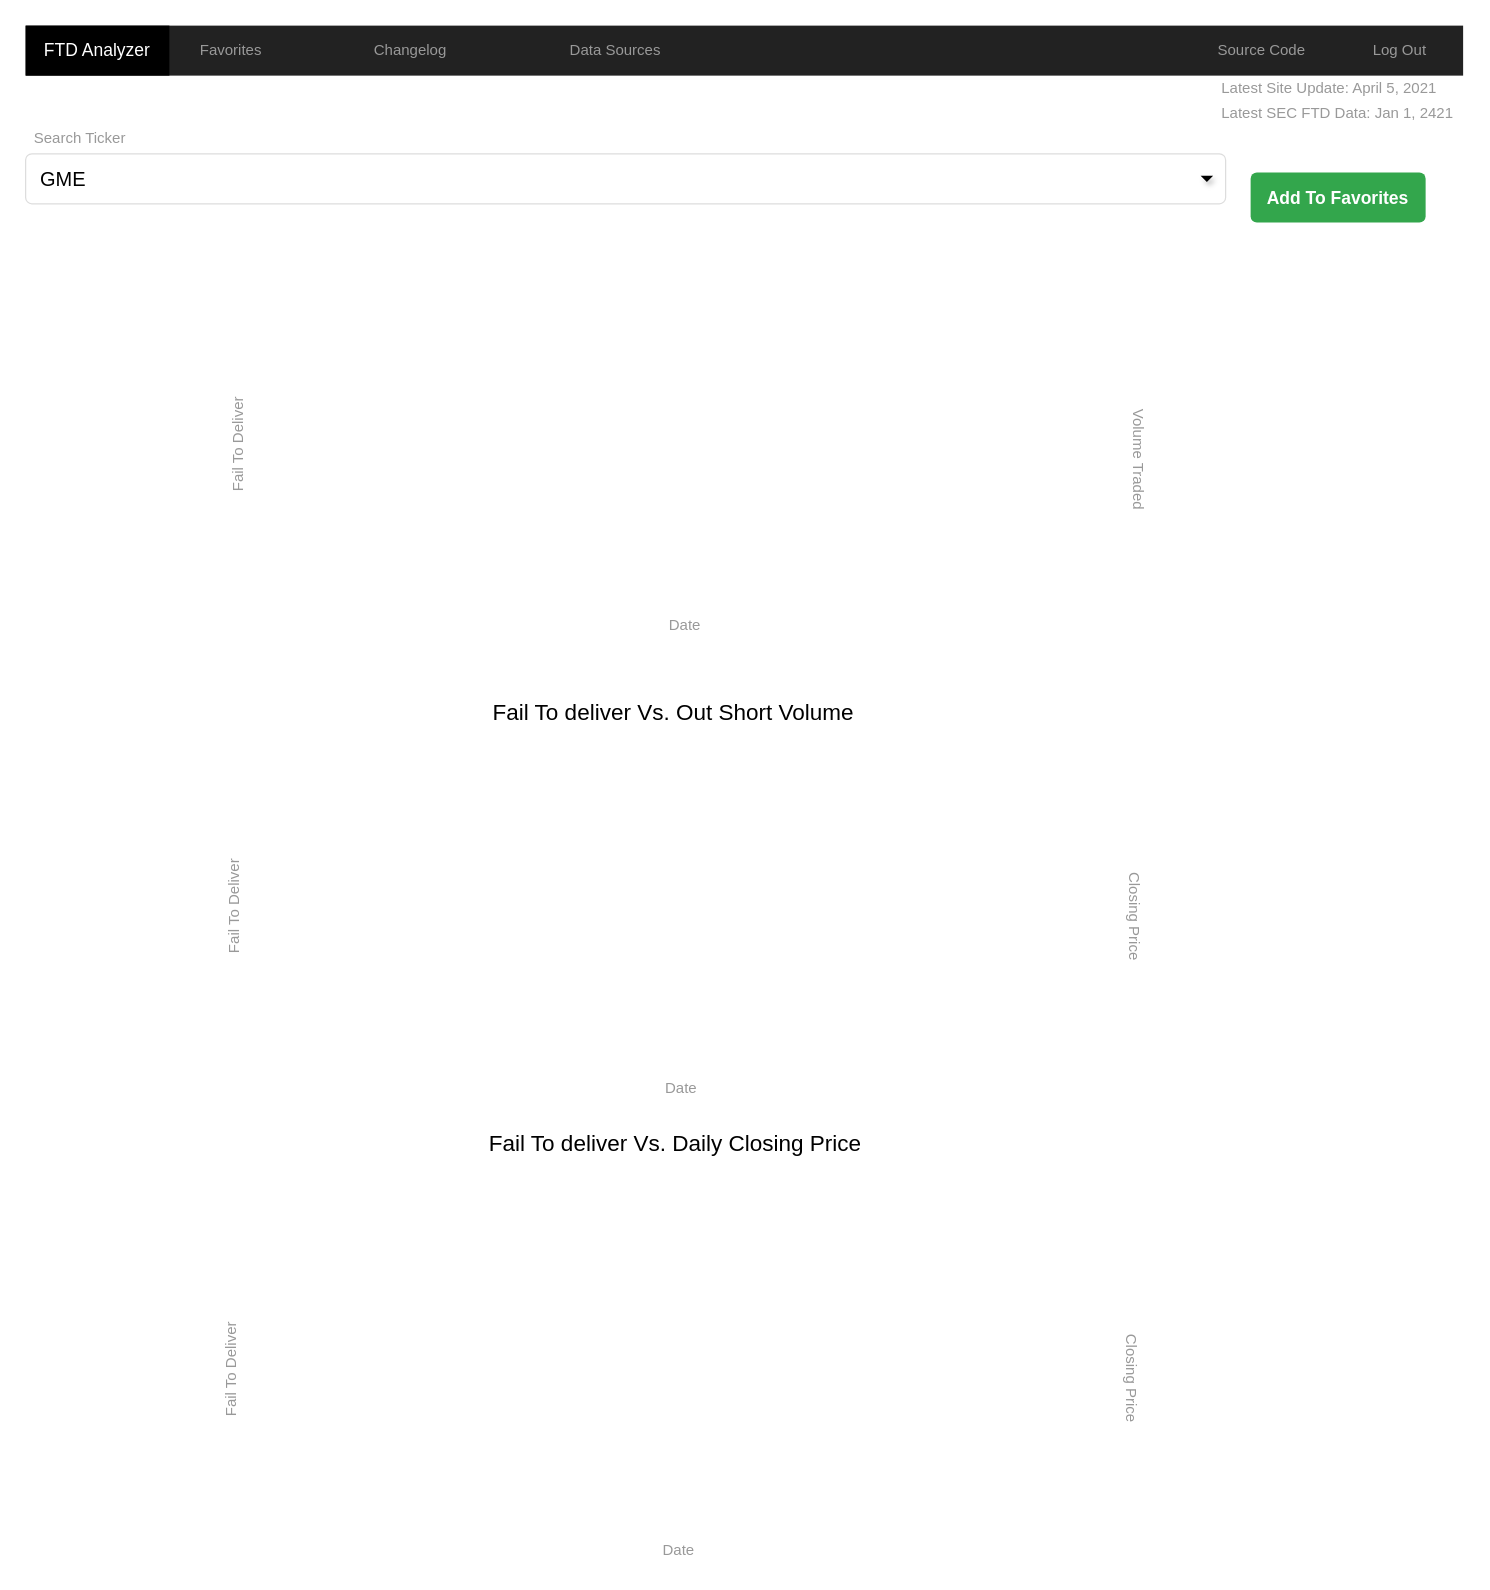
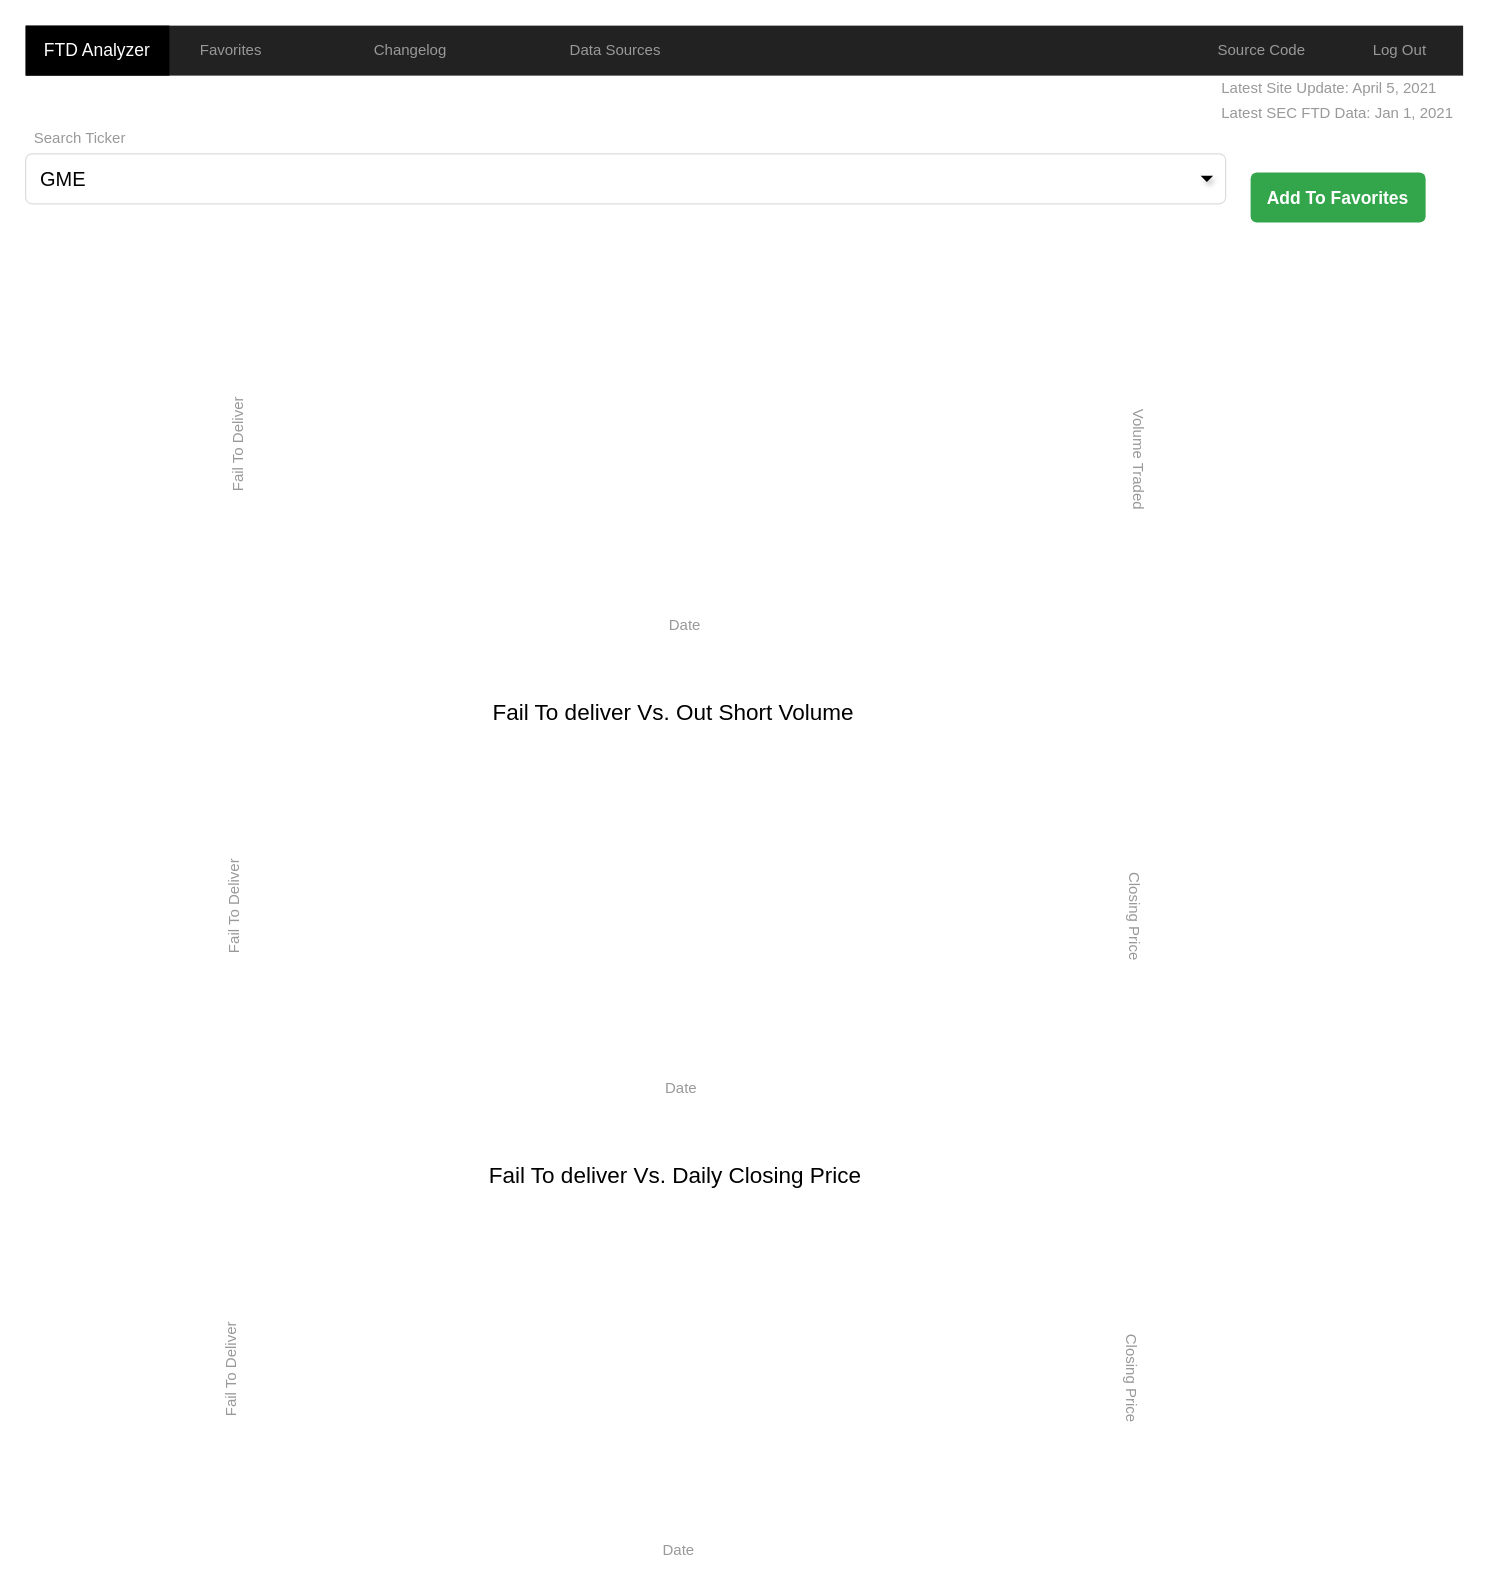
  <mxCell id="0" style=";html=1;" />
  <mxCell id="1" style=";html=1;" parent="0" />
  <mxCell id="2" value="" style="html=1;shadow=0;dashed=0;shape=mxgraph.bootstrap.rect;fillColor=#222222;strokeColor=none;whiteSpace=wrap;rounded=0;fontSize=12;fontColor=#000000;align=center;" parent="1" vertex="1"><mxGeometry x="20" y="20" width="1150" height="40" as="geometry" /></mxCell>
  <mxCell id="3" value="FTD Analyzer" style="html=1;shadow=0;dashed=0;strokeColor=none;shape=mxgraph.bootstrap.rect;fontSize=14;whiteSpace=wrap;fillColor=#000000;fontColor=#FFFFFF;" parent="2" vertex="1"><mxGeometry width="115" height="40" as="geometry" /></mxCell>
  <mxCell id="4" value="Favorites" style="html=1;shadow=0;dashed=0;shape=mxgraph.bootstrap.rect;strokeColor=none;spacingRight=30;whiteSpace=wrap;fillColor=none;fontColor=#999999;" parent="2" vertex="1"><mxGeometry x="115" width="129.375" height="40" as="geometry" /></mxCell>
  <mxCell id="5" value="84" style="html=1;shadow=0;dashed=0;shape=mxgraph.bootstrap.rrect;rSize=8;strokeColor=none;fontColor=#ffffff;whiteSpace=wrap;textOpacity=0;fillColor=none;" parent="4" vertex="1"><mxGeometry x="1" y="0.5" width="25" height="16" relative="1" as="geometry"><mxPoint x="-30" y="-8" as="offset" /></mxGeometry></mxCell>
  <mxCell id="6" value="Changelog" style="html=1;shadow=0;dashed=0;fillColor=none;strokeColor=none;shape=mxgraph.bootstrap.rect;fontColor=#999999;spacingRight=30;whiteSpace=wrap;" parent="2" vertex="1"><mxGeometry x="244.375" width="158.125" height="40" as="geometry" /></mxCell>
  <mxCell id="7" value="42" style="html=1;shadow=0;dashed=0;shape=mxgraph.bootstrap.rrect;rSize=8;strokeColor=none;fontColor=#ffffff;whiteSpace=wrap;fillColor=none;textOpacity=0;" parent="6" vertex="1"><mxGeometry x="1" y="0.5" width="25" height="16" relative="1" as="geometry"><mxPoint x="-30" y="-8" as="offset" /></mxGeometry></mxCell>
  <mxCell id="8" value="Data Sources" style="html=1;shadow=0;dashed=0;fillColor=none;strokeColor=none;shape=mxgraph.bootstrap.rect;fontColor=#999999;whiteSpace=wrap;" parent="2" vertex="1"><mxGeometry x="402.5" width="137.5" height="40" as="geometry" /></mxCell>
  <mxCell id="9" value="Log Out" style="html=1;shadow=0;dashed=0;fillColor=none;strokeColor=none;shape=mxgraph.bootstrap.rect;fontColor=#999999;whiteSpace=wrap;" parent="2" vertex="1"><mxGeometry x="1049.375" width="100.625" height="40" as="geometry" /></mxCell>
  <mxCell id="10" value="Source Code" style="html=1;shadow=0;dashed=0;fillColor=none;strokeColor=none;shape=mxgraph.bootstrap.rect;fontColor=#999999;whiteSpace=wrap;" vertex="1" parent="2"><mxGeometry x="920" width="137.5" height="40" as="geometry" /></mxCell>
  <mxCell id="11" value="Search Ticker" style="html=1;shadow=0;dashed=0;shape=mxgraph.bootstrap.rect;strokeColor=none;fillColor=none;fontColor=#999999;align=left;spacingLeft=5;whiteSpace=wrap;rounded=0;" parent="1" vertex="1"><mxGeometry x="20" y="100" width="200" height="20" as="geometry" /></mxCell>
  <mxCell id="12" value="GME" style="html=1;shadow=0;dashed=0;shape=mxgraph.bootstrap.rrect;rSize=5;strokeColor=#dddddd;;align=left;spacingLeft=10;fontSize=16;whiteSpace=wrap;rounded=0;" parent="1" vertex="1"><mxGeometry x="20" y="122.5" width="960" height="40" as="geometry" /></mxCell>
  <mxCell id="13" value="" style="shape=triangle;strokeColor=none;fillColor=#000000;direction=south;rounded=0;shadow=1;fontSize=12;fontColor=#000000;align=center;html=1;" parent="1" vertex="1"><mxGeometry x="960" y="140" width="10" height="5" as="geometry" /></mxCell>
  <mxCell id="14" value="Latest Site Update: April 5, 2021" style="html=1;shadow=0;dashed=0;shape=mxgraph.bootstrap.rect;strokeColor=none;fillColor=none;fontColor=#999999;align=left;spacingLeft=5;whiteSpace=wrap;rounded=0;" parent="1" vertex="1"><mxGeometry x="970" y="60" width="200" height="20" as="geometry" /></mxCell>
- <mxCell id="15" value="Latest SEC FTD Data: Jan 1, 2421" style="html=1;shadow=0;dashed=0;shape=mxgraph.bootstrap.rect;strokeColor=none;fillColor=none;fontColor=#999999;align=left;spacingLeft=5;whiteSpace=wrap;rounded=0;" parent="1" vertex="1"><mxGeometry x="970" y="80" width="200" height="20" as="geometry" /></mxCell>
+ <mxCell id="15" value="Latest SEC FTD Data: Jan 1, 2021" style="html=1;shadow=0;dashed=0;shape=mxgraph.bootstrap.rect;strokeColor=none;fillColor=none;fontColor=#999999;align=left;spacingLeft=5;whiteSpace=wrap;rounded=0;" parent="1" vertex="1"><mxGeometry x="970" y="80" width="200" height="20" as="geometry" /></mxCell>
  <mxCell id="16" value="Add To Favorites" style="html=1;shadow=0;dashed=0;shape=mxgraph.bootstrap.rrect;rSize=5;strokeColor=none;strokeWidth=1;fillColor=#33A64C;fontColor=#FFFFFF;whiteSpace=wrap;align=center;verticalAlign=middle;spacingLeft=0;fontStyle=1;fontSize=14;spacing=5;" vertex="1" parent="1"><mxGeometry x="1000" y="137.5" width="140" height="40" as="geometry" /></mxCell>
  <mxCell id="17" value="" style="shape=image;html=1;verticalAlign=top;verticalLabelPosition=bottom;labelBackgroundColor=#ffffff;imageAspect=0;image=https://cdn0.iconfinder.com/data/icons/business-collection-2027/60/graph-6-128.png;fillColor=#000000;" vertex="1" parent="1"><mxGeometry x="210" y="220" width="675" height="260" as="geometry" /></mxCell>
  <mxCell id="18" value="Date" style="html=1;shadow=0;dashed=0;shape=mxgraph.bootstrap.rect;strokeColor=none;fillColor=none;fontColor=#999999;align=left;spacingLeft=5;whiteSpace=wrap;rounded=0;" vertex="1" parent="1"><mxGeometry x="527.5" y="490" width="40" height="20" as="geometry" /></mxCell>
  <mxCell id="19" value="Fail To Deliver" style="html=1;shadow=0;dashed=0;shape=mxgraph.bootstrap.rect;strokeColor=none;fillColor=none;fontColor=#999999;align=left;spacingLeft=5;whiteSpace=wrap;rounded=0;rotation=-90;" vertex="1" parent="1"><mxGeometry x="140" y="340" width="100" height="20" as="geometry" /></mxCell>
  <mxCell id="20" value="Volume Traded" style="html=1;shadow=0;dashed=0;shape=mxgraph.bootstrap.rect;strokeColor=none;fillColor=none;fontColor=#999999;align=left;spacingLeft=5;whiteSpace=wrap;rounded=0;rotation=90;" vertex="1" parent="1"><mxGeometry x="860" y="360" width="100" height="20" as="geometry" /></mxCell>
  <mxCell id="21" value="" style="shape=image;html=1;verticalAlign=top;verticalLabelPosition=bottom;labelBackgroundColor=#ffffff;imageAspect=0;image=https://cdn0.iconfinder.com/data/icons/business-collection-2027/60/graph-6-128.png;fillColor=#000000;" vertex="1" parent="1"><mxGeometry x="207.5" y="590" width="675" height="260" as="geometry" /></mxCell>
  <mxCell id="22" value="Date" style="html=1;shadow=0;dashed=0;shape=mxgraph.bootstrap.rect;strokeColor=none;fillColor=none;fontColor=#999999;align=left;spacingLeft=5;whiteSpace=wrap;rounded=0;" vertex="1" parent="1"><mxGeometry x="525" y="860" width="40" height="20" as="geometry" /></mxCell>
  <mxCell id="23" value="Fail To Deliver" style="html=1;shadow=0;dashed=0;shape=mxgraph.bootstrap.rect;strokeColor=none;fillColor=none;fontColor=#999999;align=left;spacingLeft=5;whiteSpace=wrap;rounded=0;rotation=-90;" vertex="1" parent="1"><mxGeometry x="137.5" y="710" width="100" height="20" as="geometry" /></mxCell>
  <mxCell id="24" value="Closing Price" style="html=1;shadow=0;dashed=0;shape=mxgraph.bootstrap.rect;strokeColor=none;fillColor=none;fontColor=#999999;align=left;spacingLeft=5;whiteSpace=wrap;rounded=0;rotation=90;" vertex="1" parent="1"><mxGeometry x="857.5" y="730" width="100" height="20" as="geometry" /></mxCell>
  <mxCell id="25" value="Fail To deliver Vs. Out Short Volume" style="html=1;shadow=0;dashed=0;shape=mxgraph.bootstrap.rect;strokeColor=none;fillColor=none;align=left;spacingLeft=5;whiteSpace=wrap;rounded=0;fontSize=18;" vertex="1" parent="1"><mxGeometry x="386.88" y="560" width="316.25" height="20" as="geometry" /></mxCell>
  <mxCell id="26" value="" style="shape=image;html=1;verticalAlign=top;verticalLabelPosition=bottom;labelBackgroundColor=#ffffff;imageAspect=0;image=https://cdn0.iconfinder.com/data/icons/business-collection-2027/60/graph-6-128.png;fillColor=#000000;" vertex="1" parent="1"><mxGeometry x="205" y="960" width="675" height="260" as="geometry" /></mxCell>
  <mxCell id="27" value="Date" style="html=1;shadow=0;dashed=0;shape=mxgraph.bootstrap.rect;strokeColor=none;fillColor=none;fontColor=#999999;align=left;spacingLeft=5;whiteSpace=wrap;rounded=0;" vertex="1" parent="1"><mxGeometry x="522.5" y="1230" width="40" height="20" as="geometry" /></mxCell>
  <mxCell id="28" value="Fail To Deliver" style="html=1;shadow=0;dashed=0;shape=mxgraph.bootstrap.rect;strokeColor=none;fillColor=none;fontColor=#999999;align=left;spacingLeft=5;whiteSpace=wrap;rounded=0;rotation=-90;" vertex="1" parent="1"><mxGeometry x="135" y="1080" width="100" height="20" as="geometry" /></mxCell>
  <mxCell id="29" value="Closing Price" style="html=1;shadow=0;dashed=0;shape=mxgraph.bootstrap.rect;strokeColor=none;fillColor=none;fontColor=#999999;align=left;spacingLeft=5;whiteSpace=wrap;rounded=0;rotation=90;" vertex="1" parent="1"><mxGeometry x="855" y="1100" width="100" height="20" as="geometry" /></mxCell>
- <mxCell id="30" value="Fail To deliver Vs. Daily Closing Price" style="html=1;shadow=0;dashed=0;shape=mxgraph.bootstrap.rect;strokeColor=none;fillColor=none;align=left;spacingLeft=5;whiteSpace=wrap;rounded=0;fontSize=18;" vertex="1" parent="1"><mxGeometry x="384.38" y="905" width="316.25" height="20" as="geometry" /></mxCell>
+ <mxCell id="30" value="Fail To deliver Vs. Daily Closing Price" style="html=1;shadow=0;dashed=0;shape=mxgraph.bootstrap.rect;strokeColor=none;fillColor=none;align=left;spacingLeft=5;whiteSpace=wrap;rounded=0;fontSize=18;" vertex="1" parent="1"><mxGeometry x="384.38" y="930" width="316.25" height="20" as="geometry" /></mxCell>
